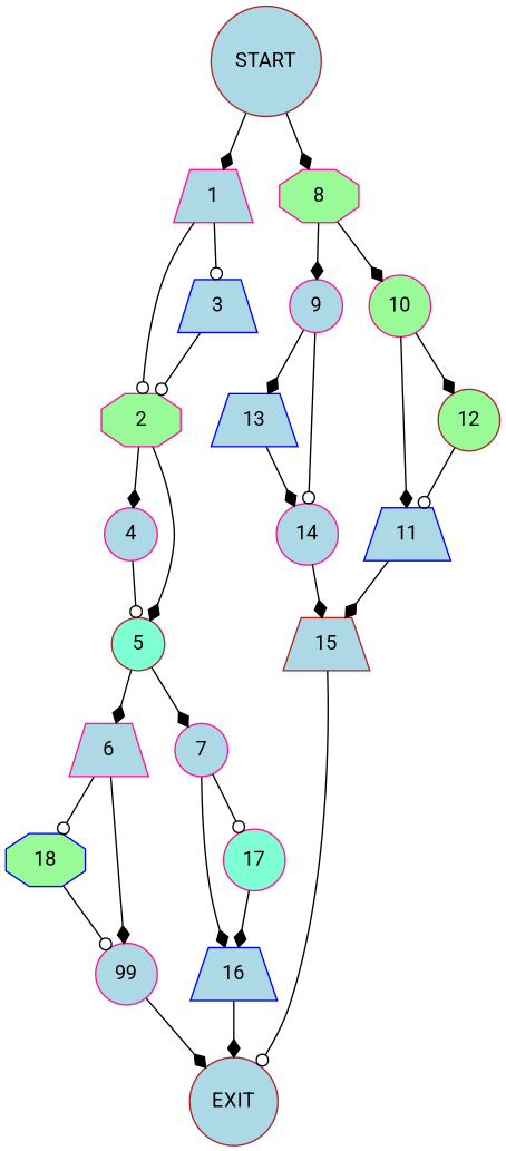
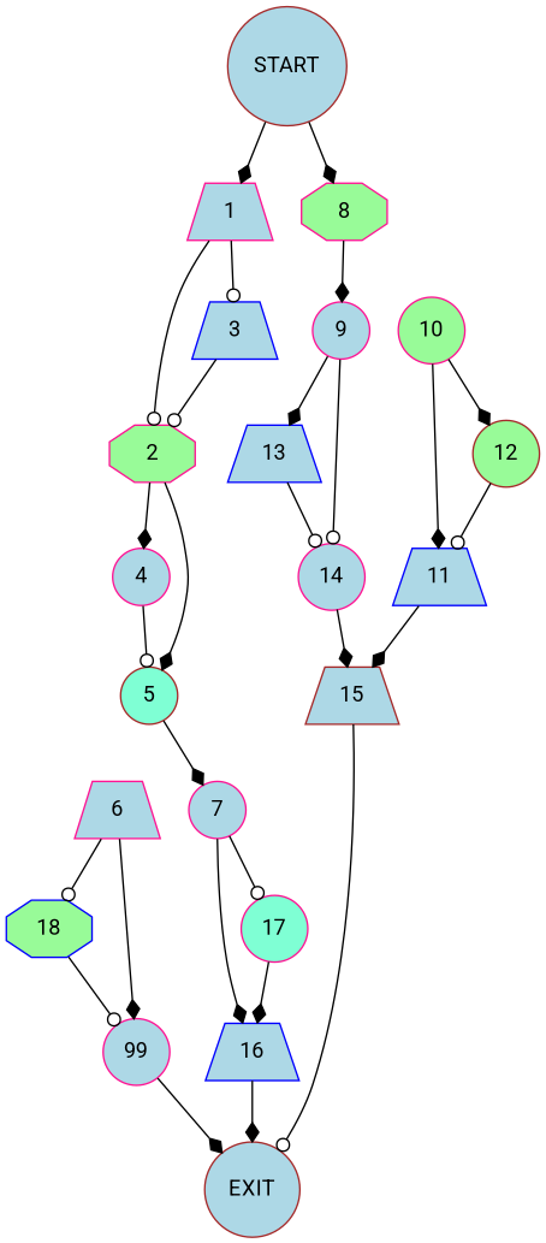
  digraph {
    fontname=Roboto
    node [color=deeppink fillcolor=lightblue fontname=Roboto shape=circle style=filled]
    edge [arrowhead=diamond fontname=Roboto]
    n1 [color=brown label=START]
    1 [shape=trapezium]
    8 [fillcolor=palegreen shape=octagon]
    2 [fillcolor=palegreen shape=octagon]
    3 [color=blue shape=trapezium]
    9
    10 [fillcolor=palegreen]
    n8 [color=brown label=EXIT]
    4
    5 [color=brown fillcolor=aquamarine]
    6 [shape=trapezium]
    7
    18 [color=blue fillcolor=palegreen shape=octagon]
    n14 [label=99]
    16 [color=blue shape=trapezium]
    17 [fillcolor=aquamarine]
    13 [color=blue shape=trapezium]
    14
    11 [color=blue shape=trapezium]
    12 [color=brown fillcolor=palegreen]
    15 [color=brown shape=trapezium]
    n1 -> 1
    n1 -> 8
    1 -> 2 [arrowhead=odot]
    1 -> 3 [arrowhead=odot]
    8 -> 9
-   8 -> 10
    2 -> 4
    2 -> 5
    3 -> 2 [arrowhead=odot]
    9 -> 13
    9 -> 14 [arrowhead=odot]
    10 -> 11
    10 -> 12
    4 -> 5 [arrowhead=odot]
-   5 -> 6
    5 -> 7
    6 -> 18 [arrowhead=odot]
    6 -> n14
    7 -> 16
    7 -> 17 [arrowhead=odot]
    18 -> n14 [arrowhead=odot]
    n14 -> n8
    16 -> n8
    17 -> 16
-   13 -> 14
+   13 -> 14 [arrowhead=odot]
    14 -> 15
    11 -> 15
    12 -> 11 [arrowhead=odot]
    15 -> n8 [arrowhead=odot]
  }
